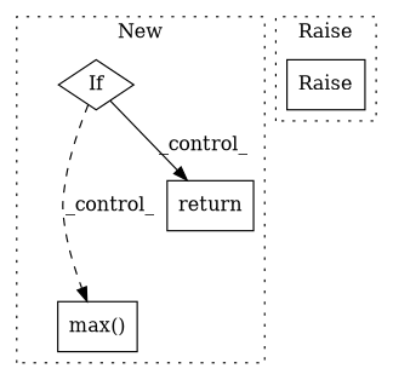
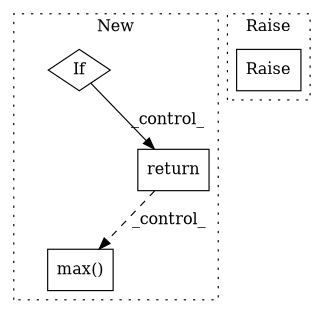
  digraph {
    node [shape=box]
    n1 [a=75 l="10,1" label="max()" s="12746,12768"]
    n2 [a=96 l=3 label=If s=12644 shape=diamond]
    n3 [a=93 l=7 label=return s=12673]
    n4 [a=91 l=6 label=Raise s=11200]
    subgraph cluster_1 {
      label=New
      style=dotted
      n1
      n2
      n3
    }
    subgraph cluster_2 {
      label=Raise
      style=dotted
      n4
    }
-   n2 -> n1 [label=_control_ style=dashed]
+   n3 -> n1 [label=_control_ style=dashed]
    n2 -> n3 [label=_control_ style=solid]
  }
